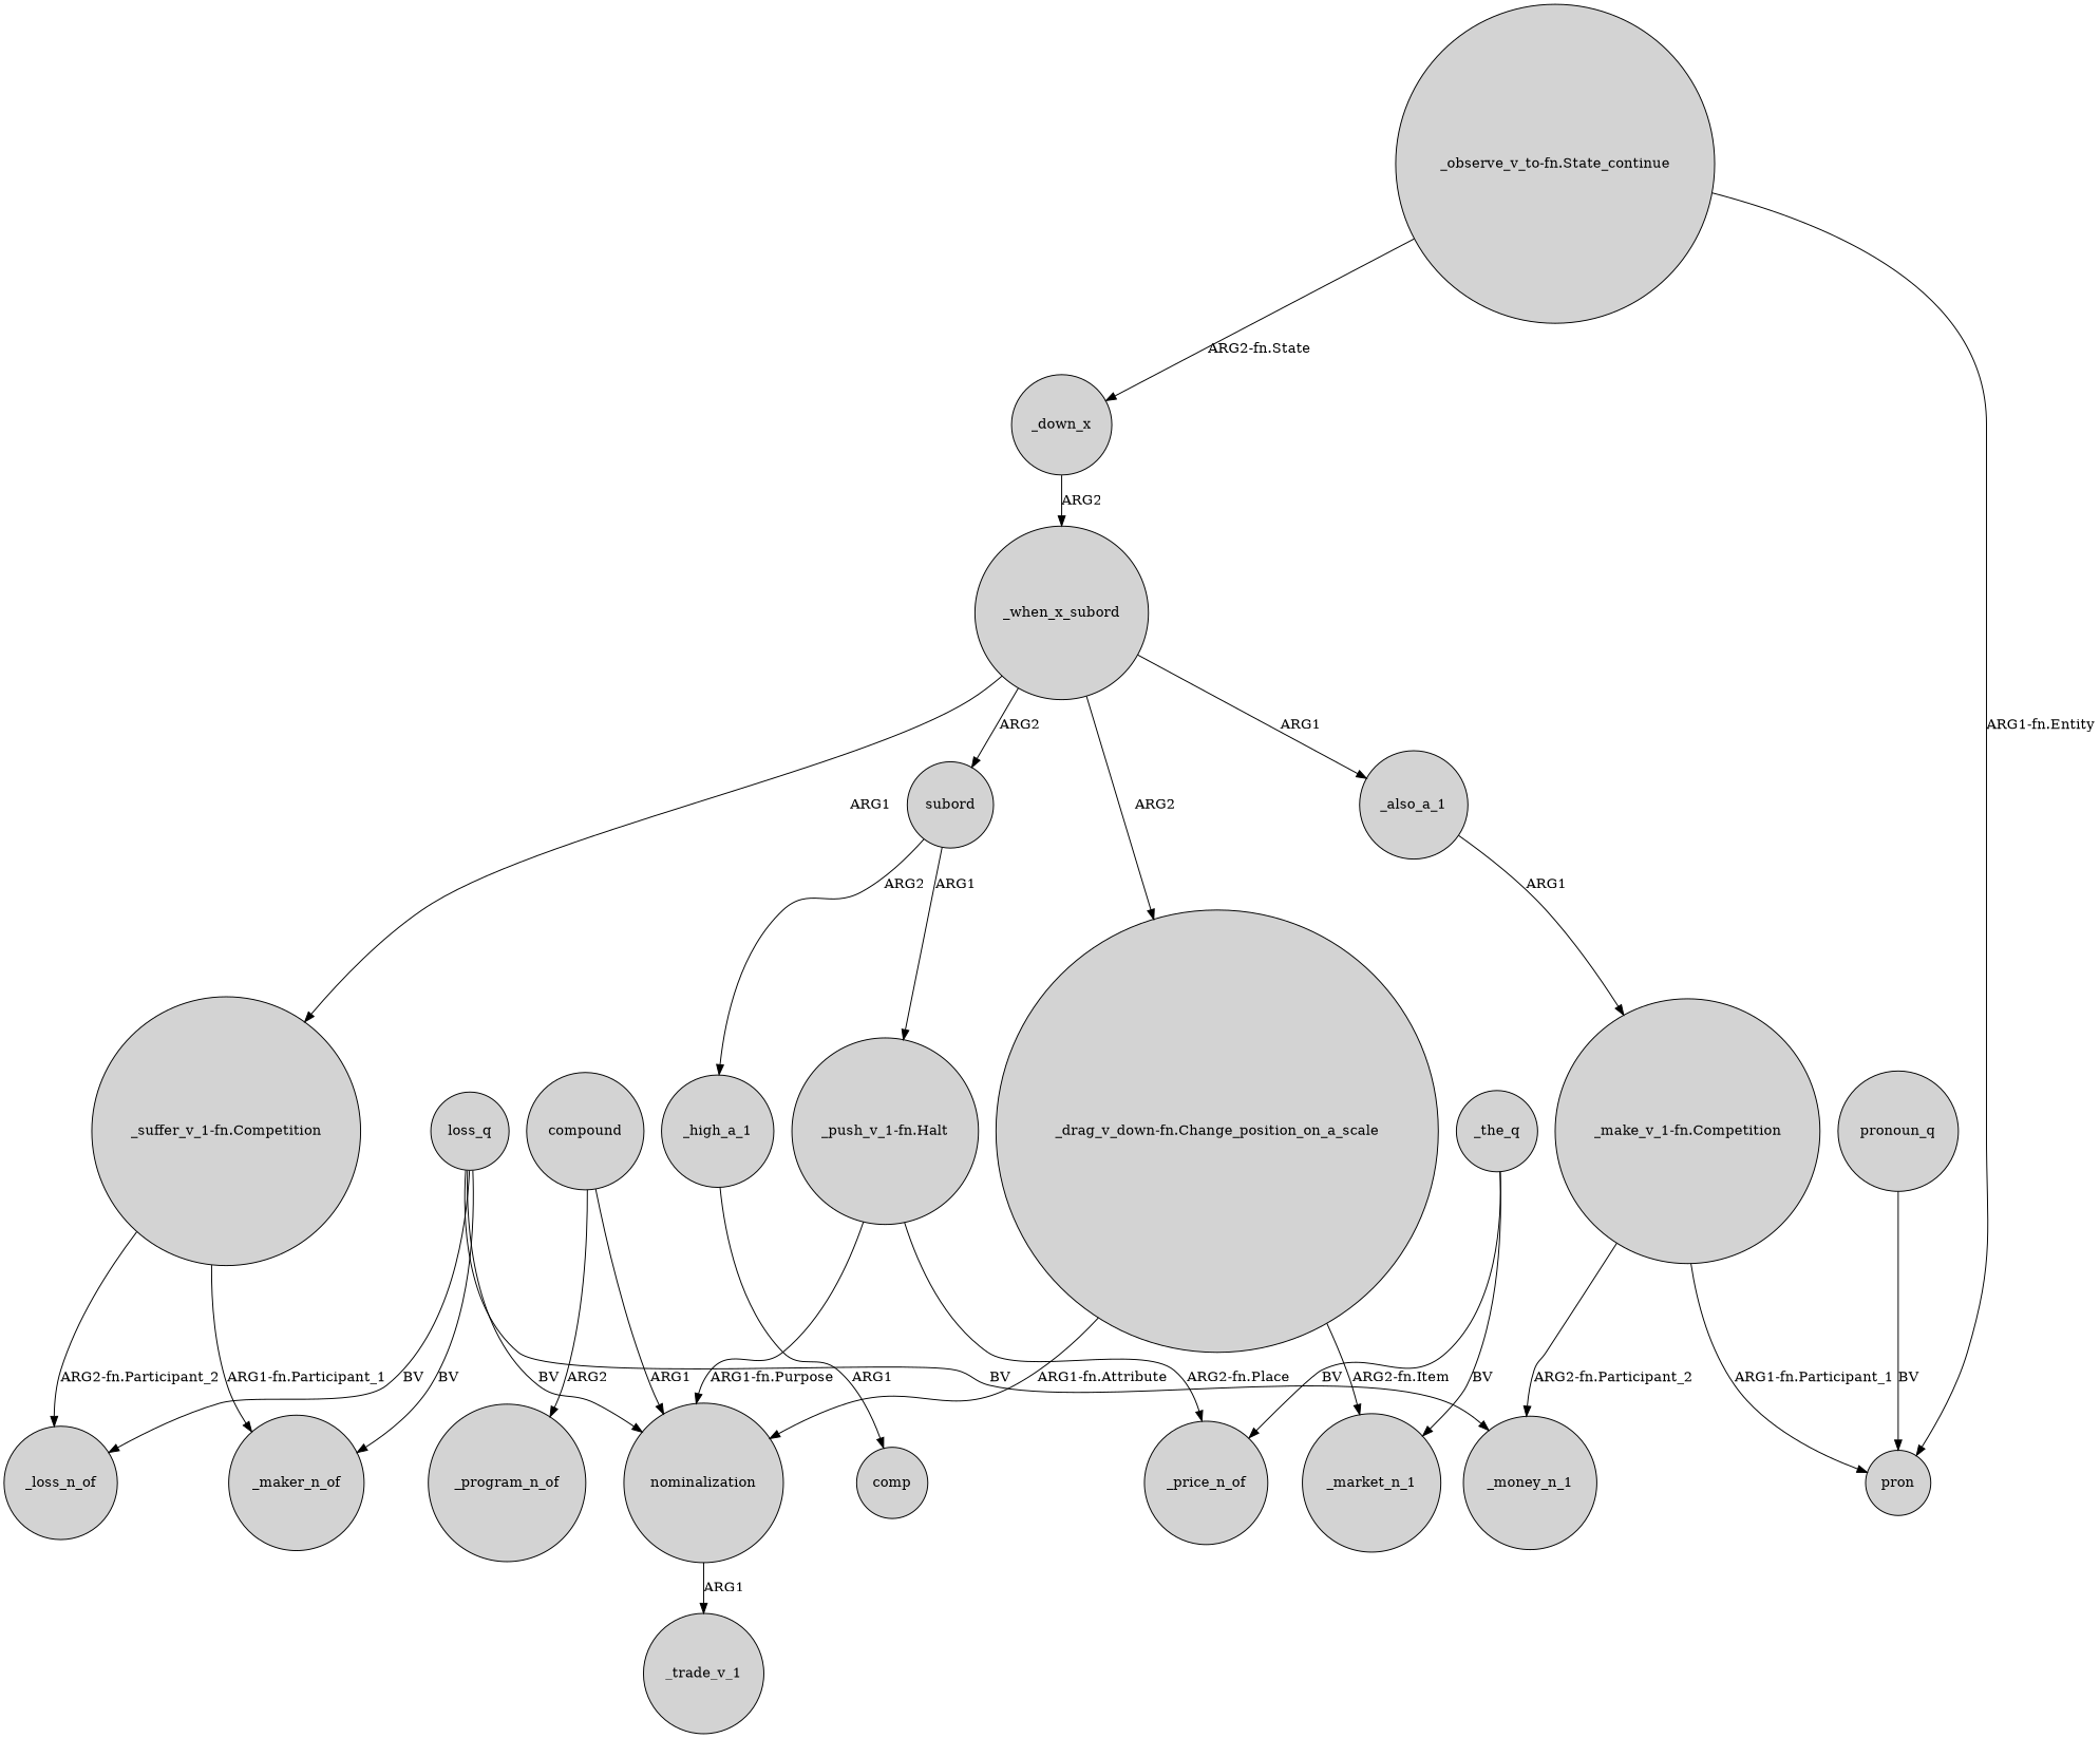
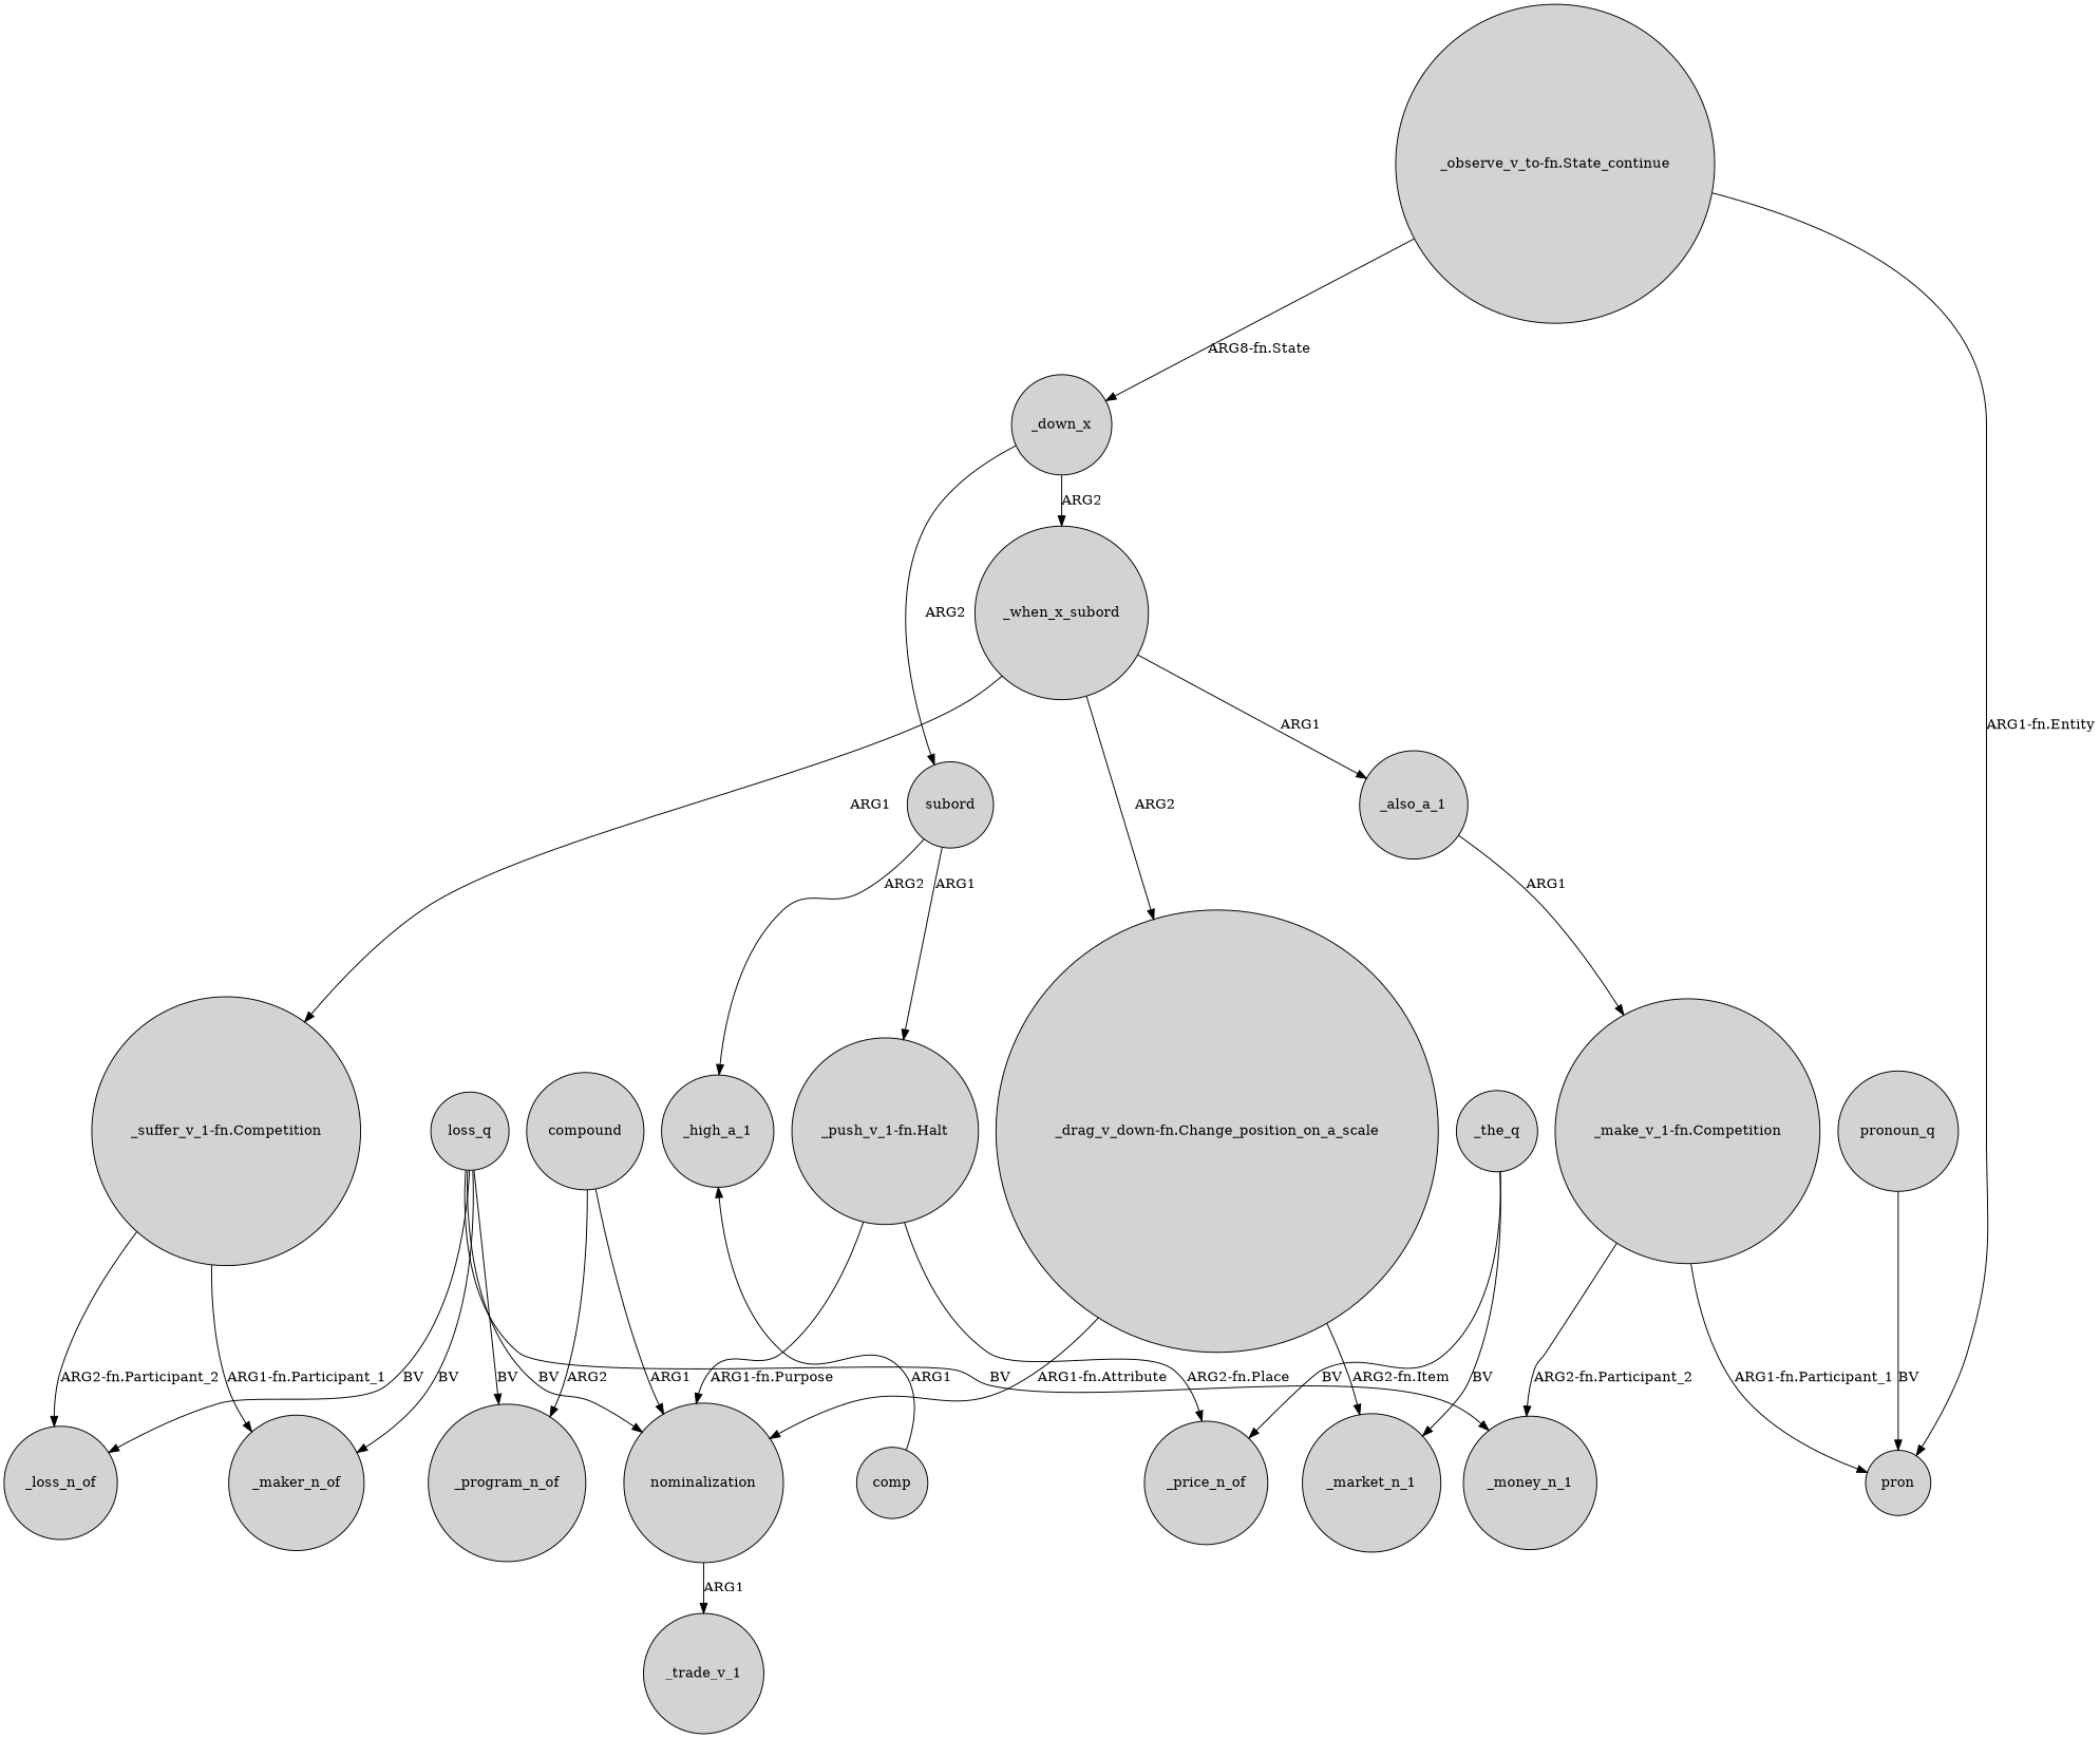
  digraph {
    node [shape=circle style=filled]
    _when_x_subord
    "_drag_v_down-fn.Change_position_on_a_scale"
    subord
    "_suffer_v_1-fn.Competition"
    _also_a_1
    nominalization
    _market_n_1
    "_push_v_1-fn.Halt"
    _high_a_1
    _maker_n_of
    _loss_n_of
    "_make_v_1-fn.Competition"
    _trade_v_1
    n14 [label=loss_q]
    _program_n_of
    _money_n_1
    _price_n_of
    _the_q
    pronoun_q
    pron
    compound
    comp
    "_observe_v_to-fn.State_continue"
    n24 [label=_down_x]
    _when_x_subord -> "_drag_v_down-fn.Change_position_on_a_scale" [label=ARG2]
-   _when_x_subord -> subord [label=ARG2]
+   n24 -> subord [label=ARG2]
    _when_x_subord -> "_suffer_v_1-fn.Competition" [label=ARG1]
    _when_x_subord -> _also_a_1 [label=ARG1]
    "_drag_v_down-fn.Change_position_on_a_scale" -> nominalization [label="ARG1-fn.Attribute"]
    "_drag_v_down-fn.Change_position_on_a_scale" -> _market_n_1 [label="ARG2-fn.Item"]
    subord -> "_push_v_1-fn.Halt" [label=ARG1]
    subord -> _high_a_1 [label=ARG2]
    "_suffer_v_1-fn.Competition" -> _maker_n_of [label="ARG1-fn.Participant_1"]
    "_suffer_v_1-fn.Competition" -> _loss_n_of [label="ARG2-fn.Participant_2"]
    _also_a_1 -> "_make_v_1-fn.Competition" [label=ARG1]
    nominalization -> _trade_v_1 [label=ARG1]
    "_push_v_1-fn.Halt" -> nominalization [label="ARG1-fn.Purpose"]
    "_push_v_1-fn.Halt" -> _price_n_of [label="ARG2-fn.Place"]
    "_make_v_1-fn.Competition" -> _money_n_1 [label="ARG2-fn.Participant_2"]
    "_make_v_1-fn.Competition" -> pron [label="ARG1-fn.Participant_1"]
    n14 -> nominalization [label=BV]
    n14 -> _maker_n_of [label=BV]
    n14 -> _loss_n_of [label=BV]
+   n14 -> _program_n_of [label=BV]
    n14 -> _money_n_1 [label=BV]
    _the_q -> _market_n_1 [label=BV]
    _the_q -> _price_n_of [label=BV]
    pronoun_q -> pron [label=BV]
    compound -> nominalization [label=ARG1]
    compound -> _program_n_of [label=ARG2]
-   _high_a_1 -> comp [label=ARG1]
+   comp -> _high_a_1 [label=ARG1]
    "_observe_v_to-fn.State_continue" -> pron [label="ARG1-fn.Entity"]
-   "_observe_v_to-fn.State_continue" -> n24 [label="ARG2-fn.State"]
+   "_observe_v_to-fn.State_continue" -> n24 [label="ARG8-fn.State"]
    n24 -> _when_x_subord [label=ARG2]
  }
